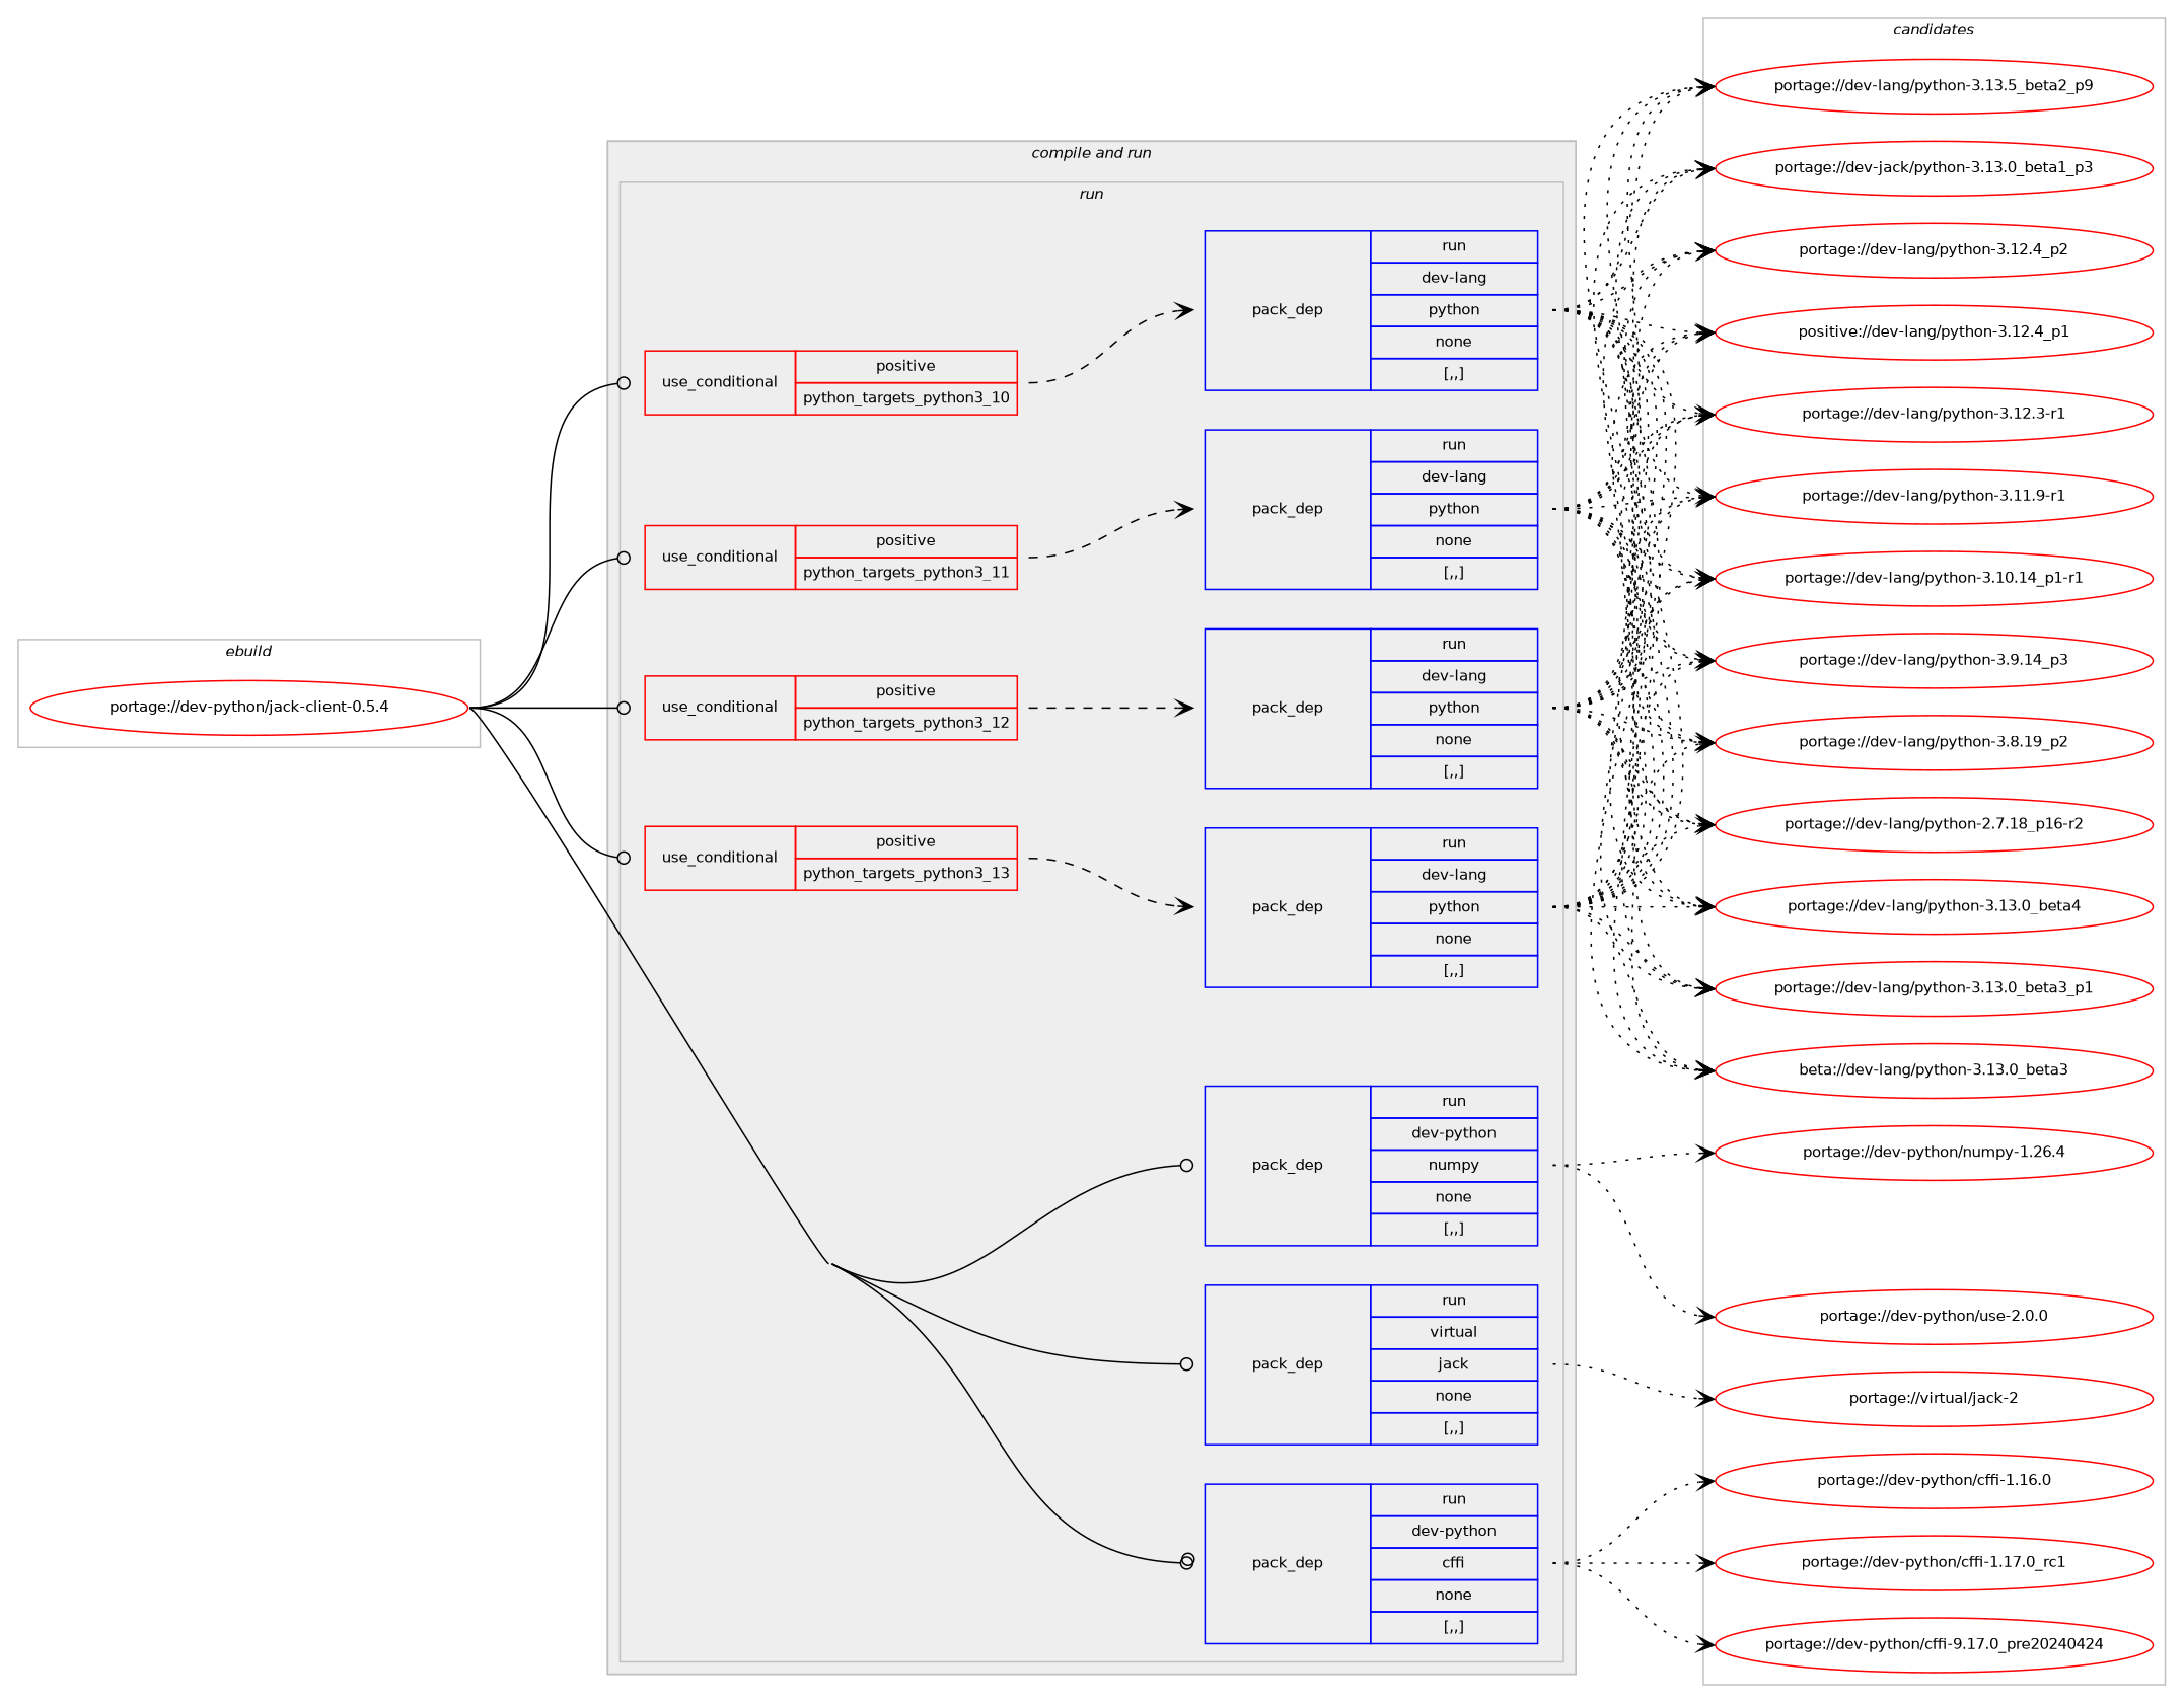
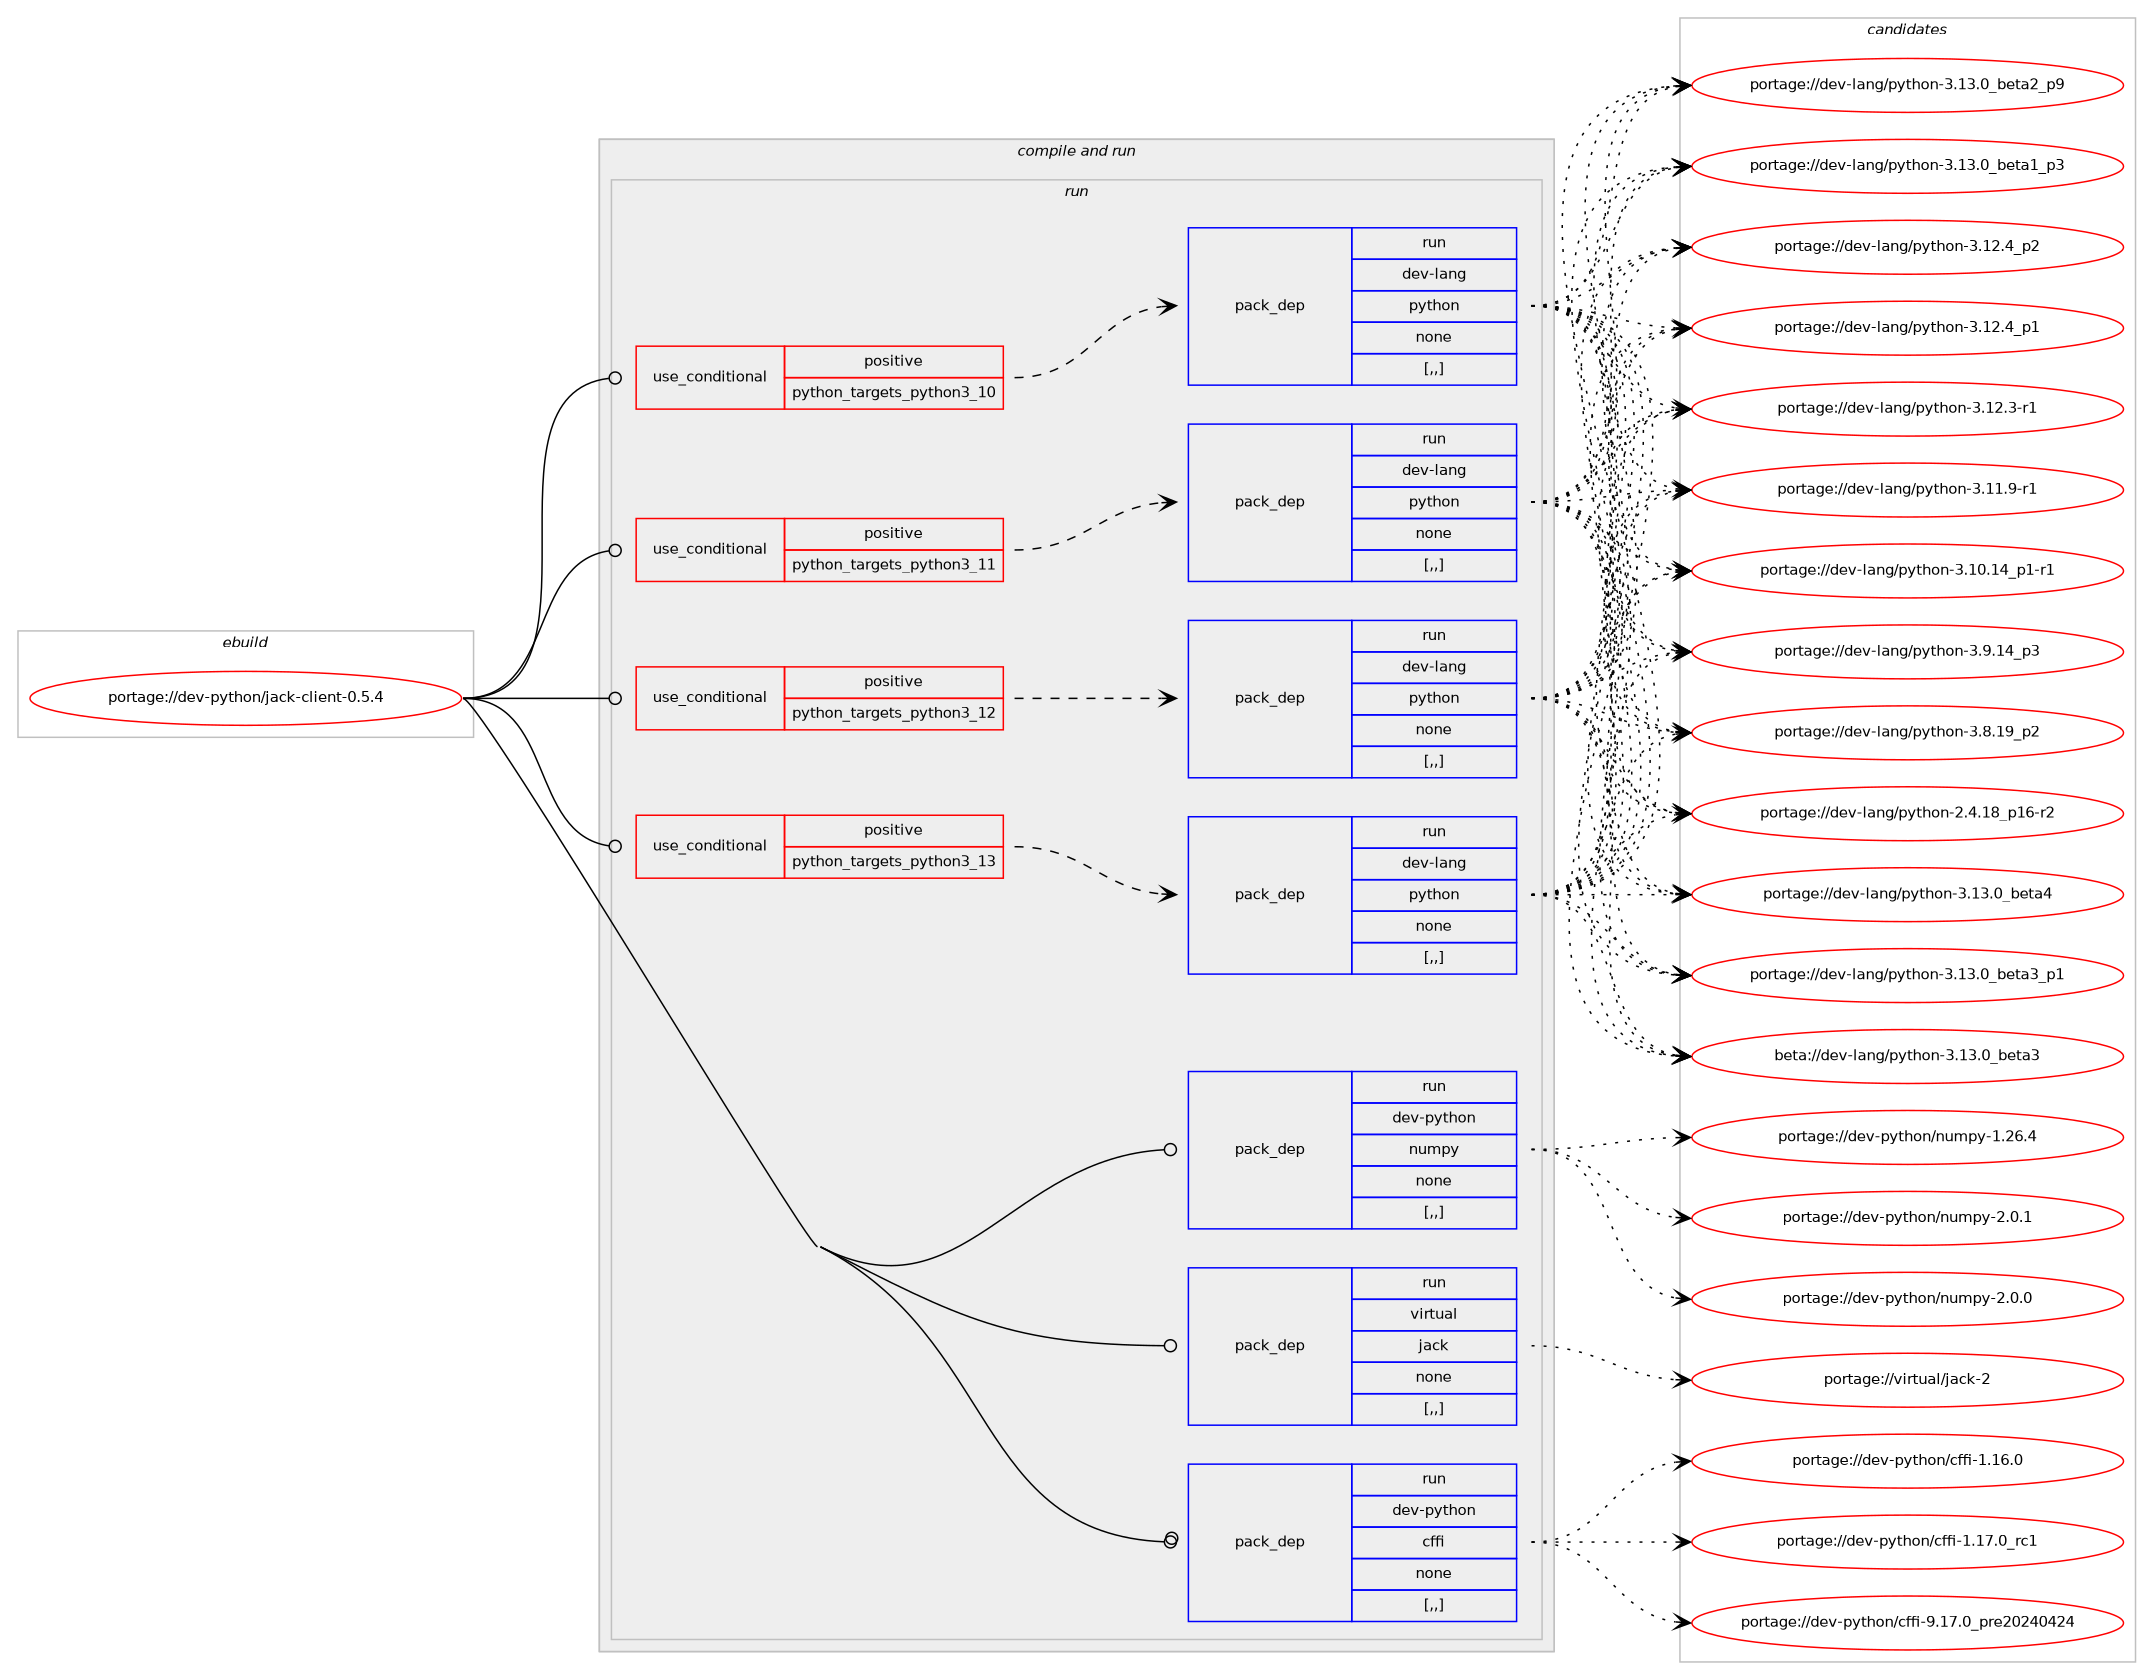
  digraph {
    compound=true
    concentrate=true
    fontname=Helvetica
    fontsize=10
    newrank=true
    rankdir=LR
    ranksep=1.5
    node [color=red fontname=Helvetica fontsize=10]
    edge [arrowhead=vee headport=w style=dotted tailport=e weight=100]
    n1 [label="portage://dev-python/jack-client-0.5.4" width=4]
    n2 [color=blue label=<<TABLE BORDER="0" CELLBORDER="1" CELLSPACING="0" CELLPADDING="4" WIDTH="220"><TR><TD ROWSPAN="6" CELLPADDING="30">pack_dep</TD></TR><TR><TD WIDTH="110">run</TD></TR><TR><TD>dev-lang</TD></TR><TR><TD>python</TD></TR><TR><TD>none</TD></TR><TR><TD>[,,]</TD></TR></TABLE>> shape=none]
    n3 [label=<<TABLE BORDER="0" CELLBORDER="1" CELLSPACING="0" CELLPADDING="4"><TR><TD ROWSPAN="3" CELLPADDING="10">use_conditional</TD></TR><TR><TD>positive</TD></TR><TR><TD>python_targets_python3_10</TD></TR></TABLE>> shape=none]
    n4 [color=blue label=<<TABLE BORDER="0" CELLBORDER="1" CELLSPACING="0" CELLPADDING="4" WIDTH="220"><TR><TD ROWSPAN="6" CELLPADDING="30">pack_dep</TD></TR><TR><TD WIDTH="110">run</TD></TR><TR><TD>dev-lang</TD></TR><TR><TD>python</TD></TR><TR><TD>none</TD></TR><TR><TD>[,,]</TD></TR></TABLE>> shape=none]
    n5 [label=<<TABLE BORDER="0" CELLBORDER="1" CELLSPACING="0" CELLPADDING="4"><TR><TD ROWSPAN="3" CELLPADDING="10">use_conditional</TD></TR><TR><TD>positive</TD></TR><TR><TD>python_targets_python3_11</TD></TR></TABLE>> shape=none]
    n6 [color=blue label=<<TABLE BORDER="0" CELLBORDER="1" CELLSPACING="0" CELLPADDING="4" WIDTH="220"><TR><TD ROWSPAN="6" CELLPADDING="30">pack_dep</TD></TR><TR><TD WIDTH="110">run</TD></TR><TR><TD>dev-lang</TD></TR><TR><TD>python</TD></TR><TR><TD>none</TD></TR><TR><TD>[,,]</TD></TR></TABLE>> shape=none]
    n7 [label=<<TABLE BORDER="0" CELLBORDER="1" CELLSPACING="0" CELLPADDING="4"><TR><TD ROWSPAN="3" CELLPADDING="10">use_conditional</TD></TR><TR><TD>positive</TD></TR><TR><TD>python_targets_python3_12</TD></TR></TABLE>> shape=none]
    n8 [color=blue label=<<TABLE BORDER="0" CELLBORDER="1" CELLSPACING="0" CELLPADDING="4" WIDTH="220"><TR><TD ROWSPAN="6" CELLPADDING="30">pack_dep</TD></TR><TR><TD WIDTH="110">run</TD></TR><TR><TD>dev-lang</TD></TR><TR><TD>python</TD></TR><TR><TD>none</TD></TR><TR><TD>[,,]</TD></TR></TABLE>> shape=none]
    n9 [label=<<TABLE BORDER="0" CELLBORDER="1" CELLSPACING="0" CELLPADDING="4"><TR><TD ROWSPAN="3" CELLPADDING="10">use_conditional</TD></TR><TR><TD>positive</TD></TR><TR><TD>python_targets_python3_13</TD></TR></TABLE>> shape=none]
    n10 [color=blue label=<<TABLE BORDER="0" CELLBORDER="1" CELLSPACING="0" CELLPADDING="4" WIDTH="220"><TR><TD ROWSPAN="6" CELLPADDING="30">pack_dep</TD></TR><TR><TD WIDTH="110">run</TD></TR><TR><TD>dev-python</TD></TR><TR><TD>cffi</TD></TR><TR><TD>none</TD></TR><TR><TD>[,,]</TD></TR></TABLE>> shape=none]
    n11 [color=blue label=<<TABLE BORDER="0" CELLBORDER="1" CELLSPACING="0" CELLPADDING="4" WIDTH="220"><TR><TD ROWSPAN="6" CELLPADDING="30">pack_dep</TD></TR><TR><TD WIDTH="110">run</TD></TR><TR><TD>dev-python</TD></TR><TR><TD>numpy</TD></TR><TR><TD>none</TD></TR><TR><TD>[,,]</TD></TR></TABLE>> shape=none]
    n12 [color=blue label=<<TABLE BORDER="0" CELLBORDER="1" CELLSPACING="0" CELLPADDING="4" WIDTH="220"><TR><TD ROWSPAN="6" CELLPADDING="30">pack_dep</TD></TR><TR><TD WIDTH="110">run</TD></TR><TR><TD>virtual</TD></TR><TR><TD>jack</TD></TR><TR><TD>none</TD></TR><TR><TD>[,,]</TD></TR></TABLE>> shape=none]
    n13 [label="portage://dev-lang/python-3.13.0_beta4" width=4]
    n14 [label="portage://dev-lang/python-3.13.0_beta3_p1" width=4]
    n15 [label="beta://dev-lang/python-3.13.0_beta3" width=4]
-   n16 [label="portage://dev-lang/python-3.13.5_beta2_p9" width=4]
-   n17 [label="portage://dev-jack/python-3.13.0_beta1_p3" width=4]
+   n16 [label="portage://dev-lang/python-3.13.0_beta2_p9" width=4]
+   n17 [label="portage://dev-lang/python-3.13.0_beta1_p3" width=4]
    n18 [label="portage://dev-lang/python-3.12.4_p2" width=4]
-   n19 [label="positive://dev-lang/python-3.12.4_p1" width=4]
+   n19 [label="portage://dev-lang/python-3.12.4_p1" width=4]
    n20 [label="portage://dev-lang/python-3.12.3-r1" width=4]
    n21 [label="portage://dev-lang/python-3.11.9-r1" width=4]
    n22 [label="portage://dev-lang/python-3.10.14_p1-r1" width=4]
    n23 [label="portage://dev-lang/python-3.9.14_p3" width=4]
    n24 [label="portage://dev-lang/python-3.8.19_p2" width=4]
-   n25 [label="portage://dev-lang/python-2.7.18_p16-r2" width=4]
+   n25 [label="portage://dev-lang/python-2.4.18_p16-r2" width=4]
    n26 [label="portage://dev-python/cffi-1.17.0_rc1" width=4]
    n27 [label="portage://dev-python/cffi-9.17.0_pre20240424" width=4]
    n28 [label="portage://dev-python/cffi-1.16.0" width=4]
-   n30 [label="portage://dev-python/use-2.0.0" width=4]
+   n29 [label="portage://dev-python/numpy-2.0.1" width=4]
+   n30 [label="portage://dev-python/numpy-2.0.0" width=4]
    n31 [label="portage://dev-python/numpy-1.26.4" width=4]
    n32 [label="portage://virtual/jack-2" width=4]
    subgraph cluster_1 {
      color=gray
      label=<<i>ebuild</i>>
      n1
    }
    subgraph cluster_2 {
      color=gray
      label=<<i>dependencies</i>>
      subgraph cluster_3 {
        color=gray
        fillcolor="#eeeeee"
        label=<<i>compile</i>>
        style=filled
      }
      subgraph cluster_4 {
        color=gray
        fillcolor="#eeeeee"
        label=<<i>compile and run</i>>
        style=filled
      }
      subgraph cluster_5 {
        color=gray
        fillcolor="#eeeeee"
        label=<<i>run</i>>
        style=filled
        subgraph sub_6 {
          color=gray
          fillcolor="#eeeeee"
          label=<<i>run</i>>
          style=filled
          n3
          subgraph sub_7 {
            color=gray
            fillcolor="#eeeeee"
            label=<<i>run</i>>
            style=filled
            n2
          }
        }
        subgraph sub_8 {
          color=gray
          fillcolor="#eeeeee"
          label=<<i>run</i>>
          style=filled
          n5
          subgraph sub_9 {
            color=gray
            fillcolor="#eeeeee"
            label=<<i>run</i>>
            style=filled
            n4
          }
        }
        subgraph sub_10 {
          color=gray
          fillcolor="#eeeeee"
          label=<<i>run</i>>
          style=filled
          n7
          subgraph sub_11 {
            color=gray
            fillcolor="#eeeeee"
            label=<<i>run</i>>
            style=filled
            n6
          }
        }
        subgraph sub_12 {
          color=gray
          fillcolor="#eeeeee"
          label=<<i>run</i>>
          style=filled
          n9
          subgraph sub_13 {
            color=gray
            fillcolor="#eeeeee"
            label=<<i>run</i>>
            style=filled
            n8
          }
        }
        subgraph sub_14 {
          color=gray
          fillcolor="#eeeeee"
          label=<<i>run</i>>
          style=filled
          n10
        }
        subgraph sub_15 {
          color=gray
          fillcolor="#eeeeee"
          label=<<i>run</i>>
          style=filled
          n11
        }
        subgraph sub_16 {
          color=gray
          fillcolor="#eeeeee"
          label=<<i>run</i>>
          style=filled
          n12
        }
      }
    }
    subgraph cluster_17 {
      color=gray
      label=<<i>candidates</i>>
      rank=same
      subgraph sub_18 {
        color=black
        label=<<i>candidates</i>>
        nodesep=1
        rank=same
        n13
        n14
        n15
        n16
        n17
        n18
        n19
        n20
        n21
        n22
        n23
        n24
        n25
      }
      subgraph sub_19 {
        color=black
        label=<<i>candidates</i>>
        nodesep=1
        rank=same
        n13
        n14
        n15
        n16
        n17
        n18
        n19
        n20
        n21
        n22
        n23
        n24
        n25
      }
      subgraph sub_20 {
        color=black
        label=<<i>candidates</i>>
        nodesep=1
        rank=same
        n13
        n14
        n15
        n16
        n17
        n18
        n19
        n20
        n21
        n22
        n23
        n24
        n25
      }
      subgraph sub_21 {
        color=black
        label=<<i>candidates</i>>
        nodesep=1
        rank=same
        n13
        n14
        n15
        n16
        n17
        n18
        n19
        n20
        n21
        n22
        n23
        n24
        n25
      }
      subgraph sub_22 {
        color=black
        label=<<i>candidates</i>>
        nodesep=1
        rank=same
        n26
        n27
        n28
      }
      subgraph sub_23 {
        color=black
        label=<<i>candidates</i>>
        nodesep=1
        rank=same
+       n29
        n30
        n31
      }
      subgraph sub_24 {
        color=black
        label=<<i>candidates</i>>
        nodesep=1
        rank=same
        n32
      }
    }
    n1 -> n3 [arrowhead=odot style=solid weight=20]
    n1 -> n5 [arrowhead=odot style=solid weight=20]
    n1 -> n7 [arrowhead=odot style=solid weight=20]
    n1 -> n9 [arrowhead=odot style=solid weight=20]
    n1 -> n10 [arrowhead=odot style=solid weight=20]
    n1 -> n11 [arrowhead=odot style=solid weight=20]
    n1 -> n12 [arrowhead=odot style=solid weight=20]
    n2 -> n13
    n2 -> n14
    n2 -> n15
    n2 -> n16
    n2 -> n17
    n2 -> n18
    n2 -> n19
    n2 -> n20
    n2 -> n21
    n2 -> n22
    n2 -> n23
    n2 -> n24
    n2 -> n25
    n3 -> n2 [style=dashed weight=20]
    n4 -> n13
    n4 -> n14
    n4 -> n15
    n4 -> n16
    n4 -> n17
    n4 -> n18
    n4 -> n19
    n4 -> n20
    n4 -> n21
    n4 -> n22
    n4 -> n23
    n4 -> n24
    n4 -> n25
    n5 -> n4 [style=dashed weight=20]
    n6 -> n13
    n6 -> n14
    n6 -> n15
    n6 -> n16
    n6 -> n17
    n6 -> n18
    n6 -> n19
    n6 -> n20
    n6 -> n21
    n6 -> n22
    n6 -> n23
    n6 -> n24
    n6 -> n25
    n7 -> n6 [style=dashed weight=20]
    n8 -> n13
    n8 -> n14
    n8 -> n15
    n8 -> n16
    n8 -> n17
    n8 -> n18
    n8 -> n19
    n8 -> n20
    n8 -> n21
    n8 -> n22
    n8 -> n23
    n8 -> n24
    n8 -> n25
    n9 -> n8 [style=dashed weight=20]
    n10 -> n26
    n10 -> n27
    n10 -> n28
+   n11 -> n29
    n11 -> n30
    n11 -> n31
    n12 -> n32
  }
